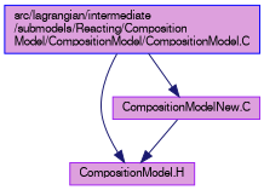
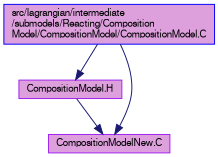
  digraph {
    node [color=purple fillcolor=plum fontname=FreeSans fontsize=10 shape=record style=filled]
    edge [color=midnightblue fontname=FreeSans fontsize=10 labelfontname=FreeSans labelfontsize=10 style=solid]
    n1 [color=blue fontcolor=black height=0.2 label="src/lagrangian/intermediate\l/submodels/Reacting/Composition\lModel/CompositionModel/CompositionModel.C" width=0.4]
    n2 [height=0.2 label="CompositionModel.H" width=0.4]
    n3 [height=0.2 label="CompositionModelNew.C" width=0.4]
    n1 -> n2
    n1 -> n3
-   n3 -> n2
+   n2 -> n3
  }
